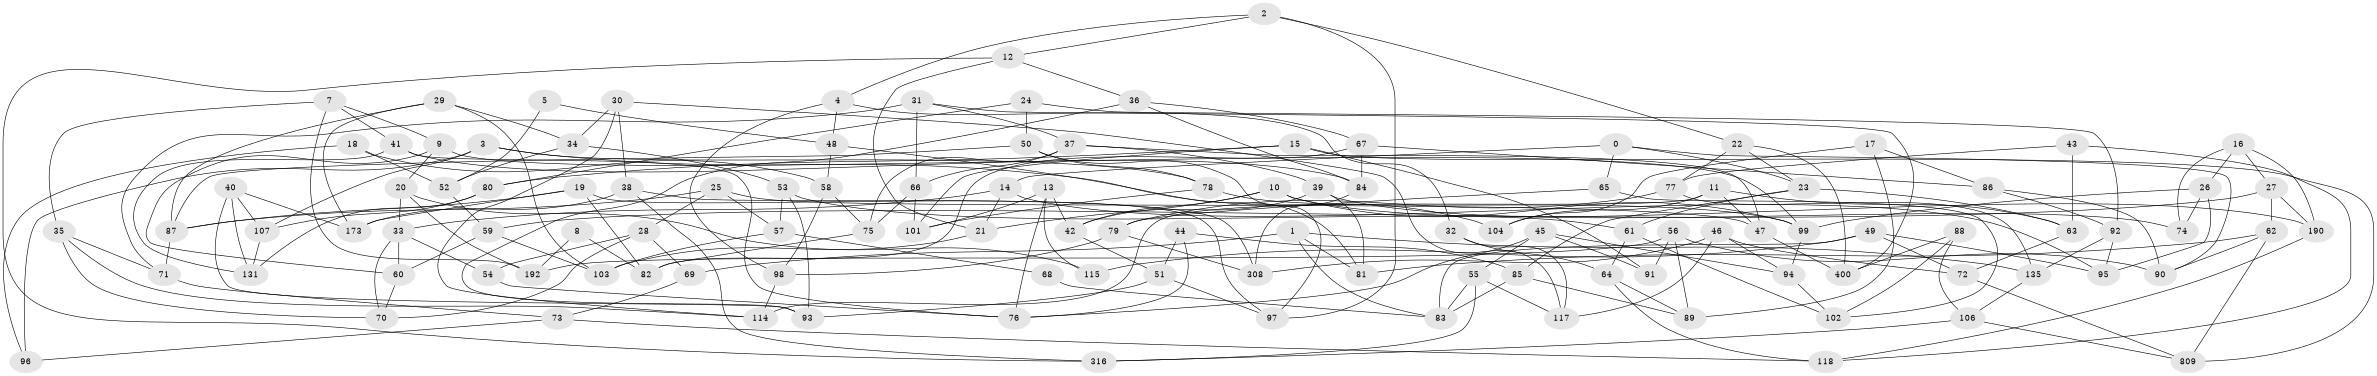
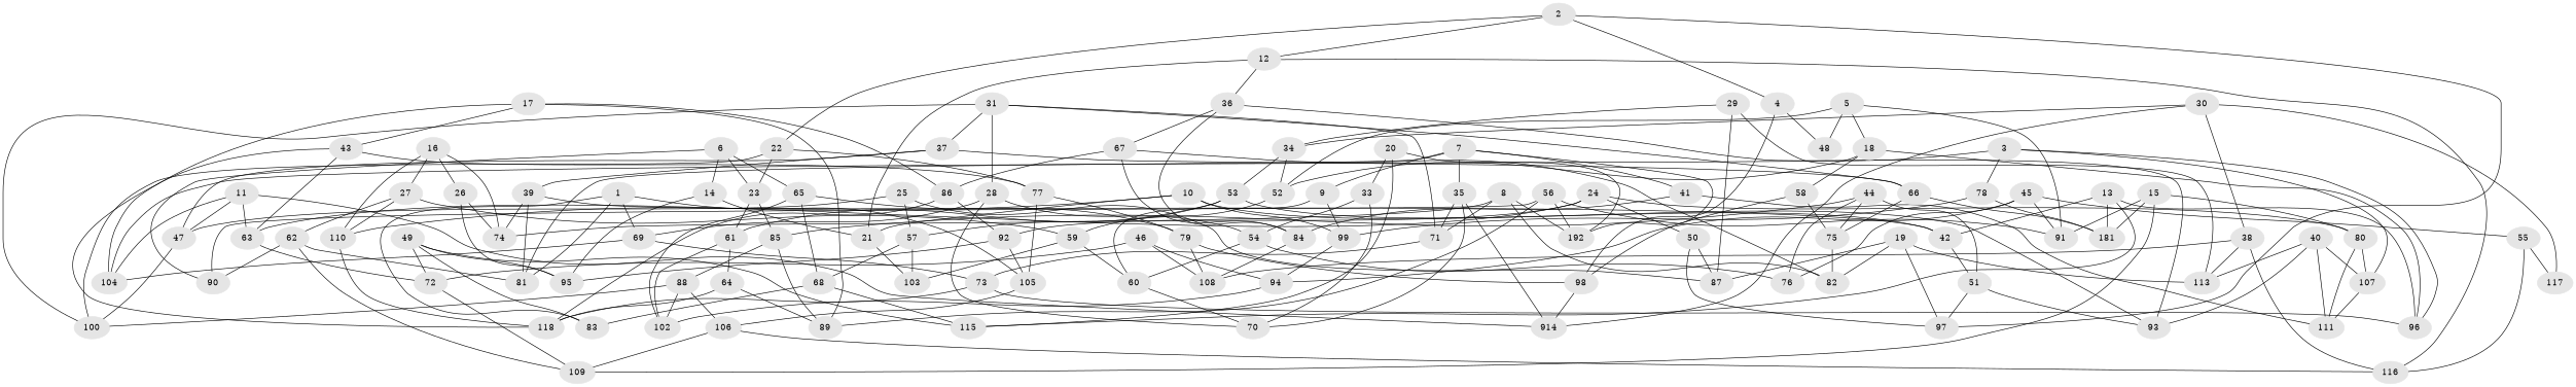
  graph {
    node [color=gray90 style=filled]
    1
    69
    81
    83
-   105 [label=135]
+   105
    104
    73
    106
    2
    4
    12
    22
    97
-   32
    48
    98
    21
    36
-   116 [label=316]
+   116
    23
    77
-   100 [label=400]
+   100
    3
    78
    96
    107
    99
-   101
-   111 [label=131]
+   101 [label=181]
+   111
    117
    64
    58
-   114
+   114 [label=914]
    5
    18
    52
    91
    59
-   6 [label=0]
+   6
    14
    65
    90
    33
    95
    61
    85
    68
    102
    79
    7
    9
    35
    41
    n54 [label=192]
    20
    60
    71
    70
    84
    76
    8
    74
    82
    115
    94
    10
    42
-   110 [label=190]
+   110
    103
    51
    118
    11
    47
    63
    72
    67
    93
    13
    54
    15
    80
-   109 [label=809]
+   109
    16
    26
    27
    62
    17
    43
    86
    89
    92
    75
    19
    87
-   113 [label=173]
+   113
    88
    24
    50
    25
    28
    57
    29
    34
    53
    30
    38
-   108 [label=308]
+   108
    31
    37
    66
    39
    40
    44
    45
    55
    46
    49
    56
    1 -- 69
    1 -- 81
    1 -- 83
    1 -- 105
+   69 -- 104
    69 -- 73
    105 -- 106
    73 -- 96
    73 -- 118
    106 -- 116
    106 -- 109
    2 -- 4
    2 -- 12
    2 -- 22
    2 -- 97
-   4 -- 32
    4 -- 48
    4 -- 98
    12 -- 21
    12 -- 36
    12 -- 116
    22 -- 23
    22 -- 77
    22 -- 100
-   32 -- 117
-   32 -- 64
-   48 -- 81
-   48 -- 58
+   7 -- 81
    98 -- 114
    21 -- 103
    36 -- 84
    36 -- 67
    36 -- 93
    23 -- 61
    23 -- 85
    77 -- 105
    77 -- 79
    3 -- 104
    3 -- 78
    3 -- 96
    3 -- 107
    78 -- 99
    78 -- 101
    107 -- 111
    99 -- 94
    64 -- 118
    64 -- 89
    58 -- 98
    58 -- 75
    5 -- 48
+   5 -- 18
    5 -- 52
+   5 -- 91
    18 -- 96
    18 -- 58
    18 -- 52
    52 -- 59
    59 -- 60
    59 -- 103
    6 -- 23
    6 -- 14
    6 -- 65
    6 -- 90
    14 -- 21
-   14 -- 33
    14 -- 95
+   65 -- 68
    65 -- 102
    65 -- 79
    33 -- 70
    33 -- 54
    61 -- 64
    61 -- 102
    85 -- 89
-   85 -- 83
+   85 -- 88
    68 -- 83
+   68 -- 115
    79 -- 98
    79 -- 108
    7 -- 9
    7 -- 35
    7 -- 41
    7 -- n54
    9 -- 99
-   9 -- 20
    9 -- 60
    35 -- 114
    35 -- 71
    35 -- 70
    41 -- 111
    41 -- 84
-   41 -- 76
    20 -- 33
    20 -- n54
    20 -- 115
    60 -- 70
    71 -- 73
    84 -- 108
    8 -- n54
-   87 -- 71
+   8 -- 71
+   8 -- 74
    8 -- 82
    94 -- 102
    10 -- 21
    10 -- 99
    10 -- 42
    10 -- 110
    42 -- 51
    110 -- 118
    51 -- 97
    51 -- 93
    11 -- 104
    11 -- 114
    11 -- 47
    11 -- 63
    47 -- 100
    63 -- 72
    72 -- 109
    67 -- 84
    67 -- 82
    67 -- 86
-   13 -- 76
+   13 -- 96
    13 -- 101
    13 -- 115
    13 -- 42
-   33 -- 60
+   54 -- 60
    54 -- 76
    15 -- 101
    15 -- 91
    15 -- 80
    15 -- 109
    80 -- 107
    80 -- 111
    16 -- 74
    16 -- 110
    16 -- 26
    16 -- 27
-   26 -- 99
    26 -- 95
    26 -- 74
    27 -- 59
    27 -- 110
    27 -- 62
    62 -- 81
    62 -- 90
    62 -- 109
    17 -- 104
+   17 -- 43
    17 -- 86
    17 -- 89
    43 -- 77
    43 -- 118
    43 -- 63
-   86 -- 90
+   86 -- 118
    86 -- 92
    92 -- 105
    92 -- 95
    75 -- 82
    19 -- 97
    19 -- 82
    19 -- 87
    19 -- 113
    88 -- 106
    88 -- 100
    88 -- 102
-   23 -- 63
+   24 -- 63
    24 -- 80
    24 -- 92
    24 -- 50
    50 -- 97
-   50 -- 78
    50 -- 87
    25 -- 47
    25 -- 87
-   25 -- 28
+   31 -- 28
    25 -- 57
    28 -- 69
    28 -- 70
    28 -- 54
    57 -- 68
    57 -- 103
-   29 -- 103
    29 -- 87
    29 -- 113
    29 -- 34
    34 -- 52
    34 -- 53
    53 -- 61
    53 -- 93
    53 -- 57
    30 -- 117
    30 -- 114
    30 -- 34
    30 -- 38
    38 -- 116
    38 -- 113
    38 -- 108
    31 -- 100
    31 -- 71
    31 -- 37
    31 -- 66
    37 -- 47
    37 -- 66
    37 -- 39
    66 -- 101
    66 -- 75
    39 -- 81
    39 -- 74
    39 -- 42
    40 -- 107
    40 -- 111
    40 -- 93
    40 -- 113
    44 -- 85
    44 -- 76
    44 -- 51
-   37 -- 75
+   44 -- 75
    45 -- 91
    45 -- 76
    45 -- 94
    45 -- 55
-   55 -- 83
    55 -- 116
    55 -- 117
-   46 -- 117
    46 -- 94
    46 -- 72
    46 -- 108
    49 -- 83
    49 -- 95
    49 -- 115
    49 -- 72
    56 -- 91
    56 -- 90
    56 -- n54
    56 -- 89
  }
